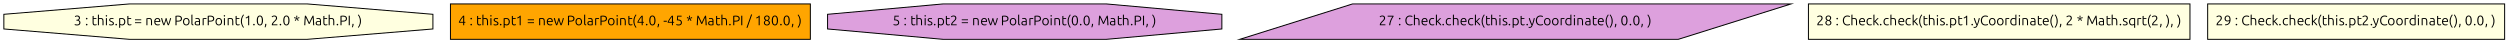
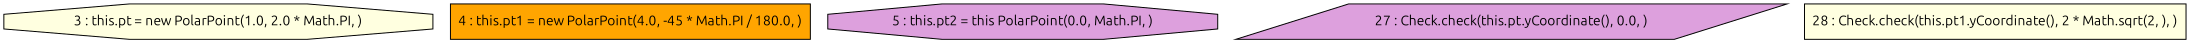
  digraph {
    fontname=Ubuntu
    node [style=filled fillcolor=lightyellow shape=box fontname=Ubuntu]
    "3 : this.pt = new PolarPoint(1.0, 2.0 * Math.PI, )" [shape=octagon]
    "4 : this.pt1 = new PolarPoint(4.0, -45 * Math.PI / 180.0, )" [fillcolor=orange]
-   "5 : this.pt2 = new PolarPoint(0.0, Math.PI, )" [fillcolor=plum shape=octagon]
+   "5 : this.pt2 = new PolarPoint(0.0, Math.PI, )" [fillcolor=plum shape=octagon label="5 : this.pt2 = this PolarPoint(0.0, Math.PI, )"]
    "27 : Check.check(this.pt.yCoordinate(), 0.0, )" [fillcolor=plum shape=parallelogram]
    "28 : Check.check(this.pt1.yCoordinate(), 2 * Math.sqrt(2, ), )"
-   "29 : Check.check(this.pt2.yCoordinate(), 0.0, )"
  }
